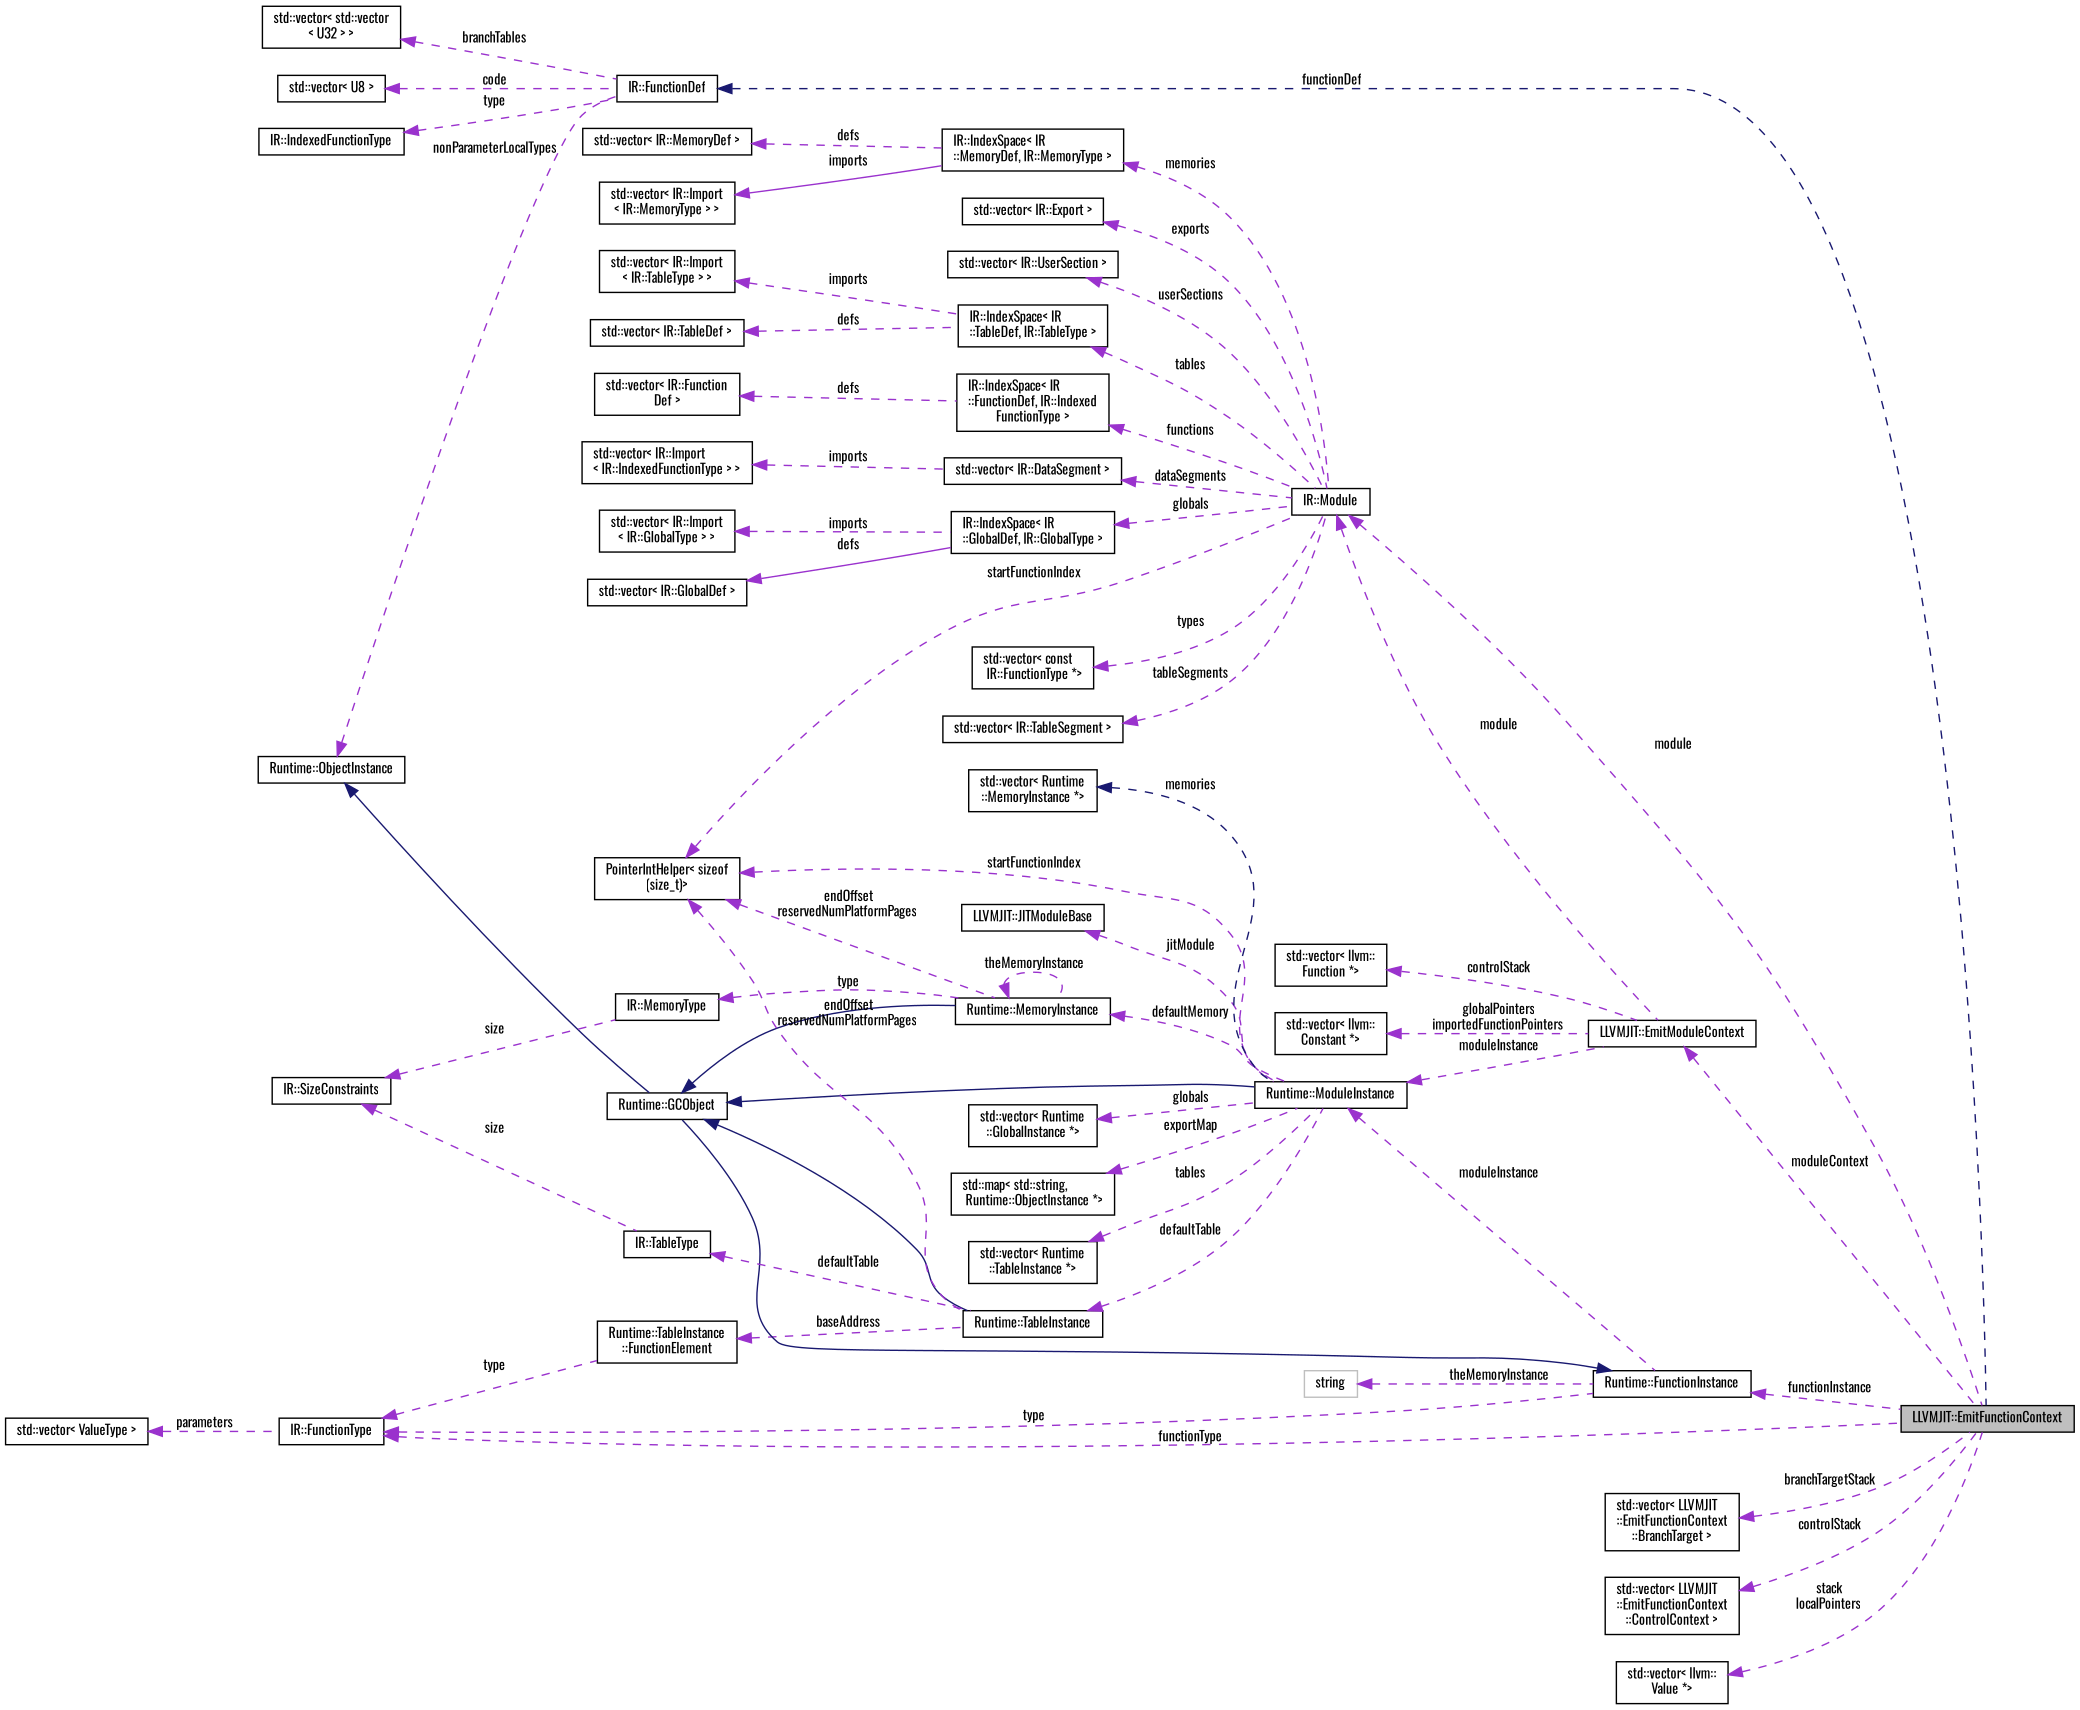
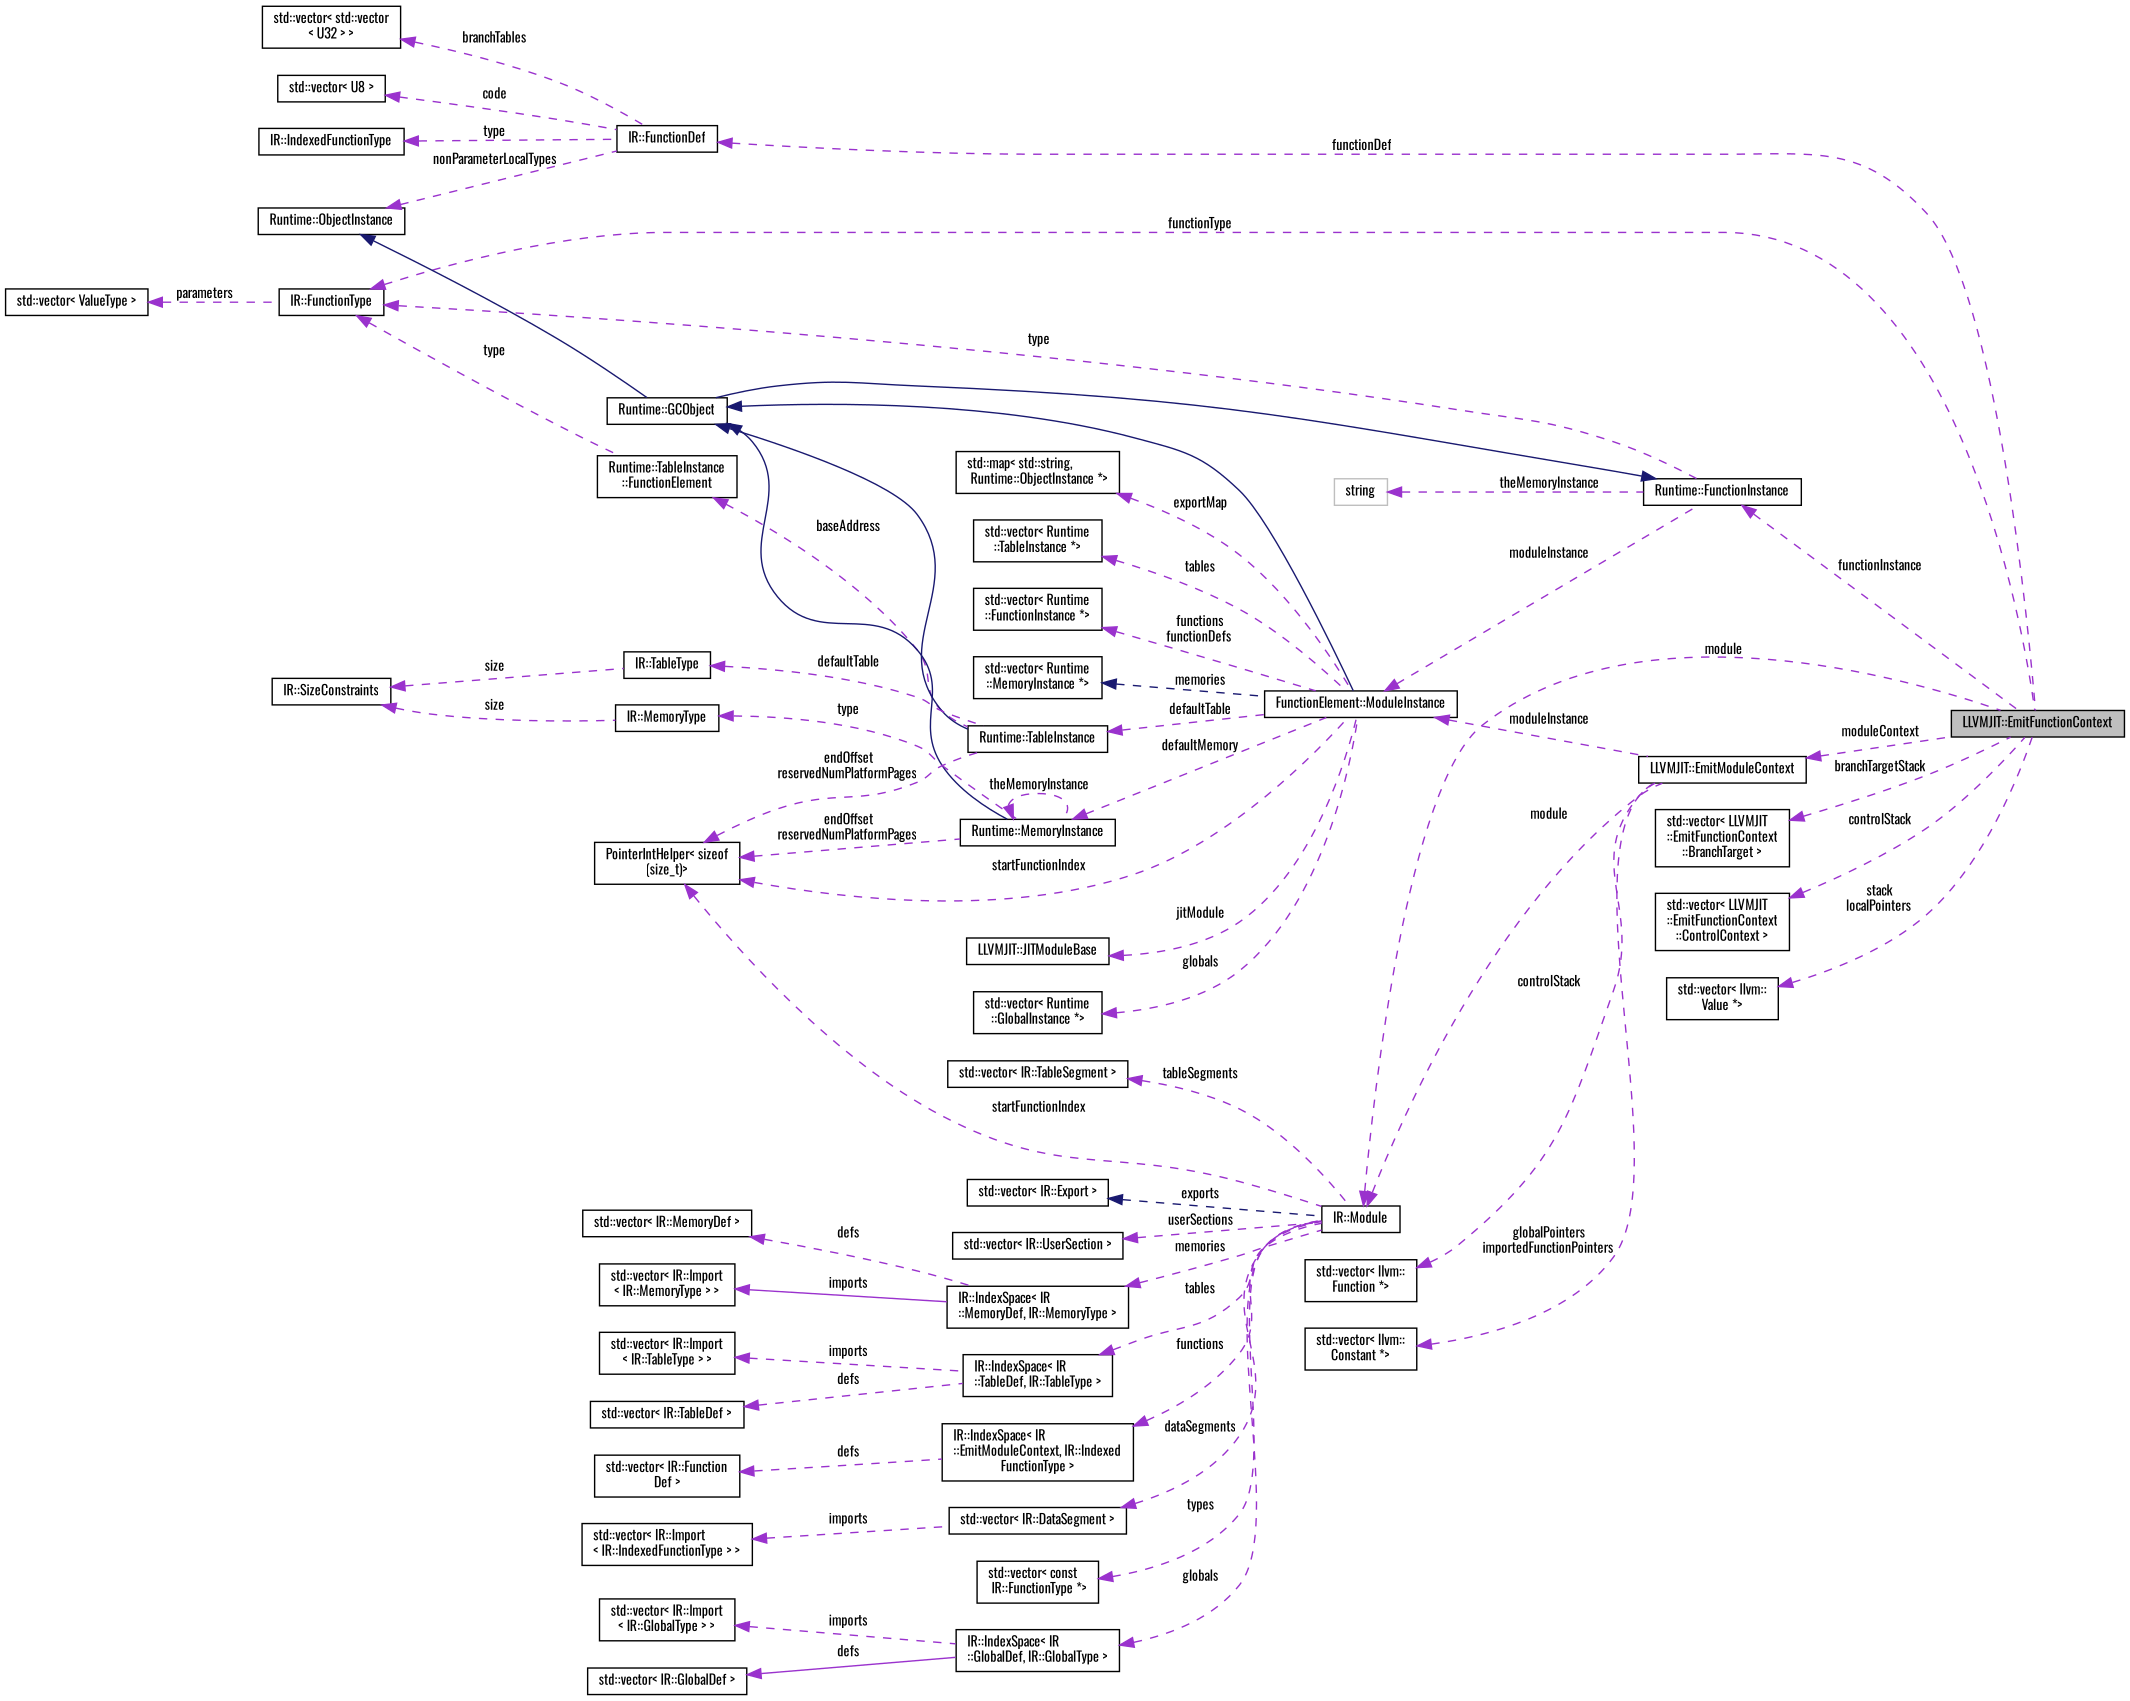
  digraph {
    fontname=Oswald
    rankdir=LR
    node [color=black fillcolor=white fontname=Oswald fontsize=10 shape=record style=filled]
    edge [color=darkorchid3 dir=back fontname=Oswald fontsize=10 labelfontname=Helvetica labelfontsize=10 style=dashed]
    n1 [fillcolor=grey75 fontcolor=black height=0.2 label="LLVMJIT::EmitFunctionContext" width=0.4]
    n2 [height=0.2 label="IR::FunctionDef" width=0.4]
    n3 [height=0.2 label="std::vector\< ValueType \>" width=0.4]
    n4 [height=0.2 label="IR::FunctionType" width=0.4]
    n5 [height=0.2 label="Runtime::TableInstance\l::FunctionElement" width=0.4]
    n6 [height=0.2 label="Runtime::FunctionInstance" width=0.4]
    n7 [height=0.2 label="std::vector\< U8 \>" width=0.4]
    n8 [height=0.2 label="IR::IndexedFunctionType" width=0.4]
    n9 [height=0.2 label="std::vector\< std::vector\l\< U32 \> \>" width=0.4]
    n10 [height=0.2 label="Runtime::TableInstance" width=0.4]
    n11 [height=0.2 label="Runtime::GCObject" width=0.4]
    n12 [height=0.2 label="IR::Module" width=0.4]
    n13 [height=0.2 label="LLVMJIT::EmitModuleContext" width=0.4]
    n14 [height=0.2 label="IR::IndexSpace\< IR\l::TableDef, IR::TableType \>" width=0.4]
    n15 [height=0.2 label="std::vector\< IR::Import\l\< IR::TableType \> \>" width=0.4]
    n16 [height=0.2 label="std::vector\< IR::TableDef \>" width=0.4]
-   n17 [height=0.2 label="IR::IndexSpace\< IR\l::FunctionDef, IR::Indexed\lFunctionType \>" width=0.4]
+   n17 [height=0.2 label="IR::IndexSpace\< IR\l::EmitModuleContext, IR::Indexed\lFunctionType \>" width=0.4]
    n18 [height=0.2 label="std::vector\< IR::Function\lDef \>" width=0.4]
    n19 [height=0.2 label="std::vector\< IR::Import\l\< IR::IndexedFunctionType \> \>" width=0.4]
    n20 [height=0.2 label="std::vector\< IR::DataSegment \>" width=0.4]
    n21 [height=0.2 label="IR::IndexSpace\< IR\l::GlobalDef, IR::GlobalType \>" width=0.4]
    n22 [height=0.2 label="std::vector\< IR::Import\l\< IR::GlobalType \> \>" width=0.4]
    n23 [height=0.2 label="std::vector\< IR::GlobalDef \>" width=0.4]
    n24 [height=0.2 label="std::vector\< const\l IR::FunctionType *\>" width=0.4]
    n25 [height=0.2 label="PointerIntHelper\< sizeof\l(size_t)\>" width=0.4]
-   n26 [height=0.2 label="Runtime::ModuleInstance" width=0.4]
+   n26 [height=0.2 label="FunctionElement::ModuleInstance" width=0.4]
    n27 [height=0.2 label="Runtime::MemoryInstance" width=0.4]
    n28 [height=0.2 label="std::vector\< IR::TableSegment \>" width=0.4]
    n29 [height=0.2 label="IR::IndexSpace\< IR\l::MemoryDef, IR::MemoryType \>" width=0.4]
    n30 [height=0.2 label="std::vector\< IR::MemoryDef \>" width=0.4]
    n31 [height=0.2 label="std::vector\< IR::Import\l\< IR::MemoryType \> \>" width=0.4]
    n32 [height=0.2 label="std::vector\< IR::Export \>" width=0.4]
    n33 [height=0.2 label="std::vector\< IR::UserSection \>" width=0.4]
    n34 [height=0.2 label="std::vector\< LLVMJIT\l::EmitFunctionContext\l::BranchTarget \>" width=0.4]
    n35 [height=0.2 label="std::vector\< LLVMJIT\l::EmitFunctionContext\l::ControlContext \>" width=0.4]
    n36 [height=0.2 label="std::vector\< llvm::\lFunction *\>" width=0.4]
    n37 [height=0.2 label="std::vector\< llvm::\lConstant *\>" width=0.4]
    n38 [height=0.2 label="Runtime::ObjectInstance" width=0.4]
    n39 [height=0.2 label="LLVMJIT::JITModuleBase" width=0.4]
    n40 [height=0.2 label="std::vector\< Runtime\l::GlobalInstance *\>" width=0.4]
    n41 [height=0.2 label="std::map\< std::string,\l Runtime::ObjectInstance *\>" width=0.4]
    n42 [height=0.2 label="IR::MemoryType" width=0.4]
    n43 [height=0.2 label="IR::SizeConstraints" width=0.4]
    n44 [height=0.2 label="IR::TableType" width=0.4]
    n45 [height=0.2 label="std::vector\< Runtime\l::TableInstance *\>" width=0.4]
+   n46 [height=0.2 label="std::vector\< Runtime\l::FunctionInstance *\>" width=0.4]
    n47 [height=0.2 label="std::vector\< Runtime\l::MemoryInstance *\>" width=0.4]
    n48 [color=grey75 height=0.2 label=string width=0.4]
    n49 [height=0.2 label="std::vector\< llvm::\lValue *\>" width=0.4]
-   n2 -> n1 [color=midnightblue label=" functionDef"]
+   n2 -> n1 [label=" functionDef"]
    n3 -> n4 [label=" parameters"]
    n4 -> n1 [label=" functionType"]
    n4 -> n5 [label=" type"]
    n4 -> n6 [label=" type"]
    n5 -> n10 [label=" baseAddress"]
    n6 -> n1 [label=" functionInstance"]
    n6 -> n11 [color=midnightblue style=solid]
    n7 -> n2 [label=" code"]
    n8 -> n2 [label=" type"]
    n9 -> n2 [label=" branchTables"]
    n10 -> n26 [label=" defaultTable"]
    n11 -> n10 [color=midnightblue style=solid]
    n11 -> n26 [color=midnightblue style=solid]
    n11 -> n27 [color=midnightblue style=solid]
    n12 -> n1 [label=" module"]
    n12 -> n13 [label=" module"]
    n13 -> n1 [label=" moduleContext"]
    n14 -> n12 [label=" tables"]
    n15 -> n14 [label=" imports"]
    n16 -> n14 [label=" defs"]
    n17 -> n12 [label=" functions"]
    n18 -> n17 [label=" defs"]
    n19 -> n20 [label=" imports"]
    n20 -> n12 [label=" dataSegments"]
    n21 -> n12 [label=" globals"]
    n22 -> n21 [label=" imports"]
    n23 -> n21 [label=" defs" style=solid]
    n24 -> n12 [label=" types"]
    n25 -> n10 [label=" endOffset\nreservedNumPlatformPages"]
    n25 -> n12 [label=" startFunctionIndex"]
    n25 -> n26 [label=" startFunctionIndex"]
    n25 -> n27 [label=" endOffset\nreservedNumPlatformPages"]
    n26 -> n6 [label=" moduleInstance"]
    n26 -> n13 [label=" moduleInstance"]
    n27 -> n26 [label=" defaultMemory"]
    n27 -> n27 [label=" theMemoryInstance"]
    n28 -> n12 [label=" tableSegments"]
    n29 -> n12 [label=" memories"]
    n30 -> n29 [label=" defs"]
    n31 -> n29 [label=" imports" style=solid]
-   n32 -> n12 [label=" exports"]
+   n32 -> n12 [color=midnightblue label=" exports"]
    n33 -> n12 [label=" userSections"]
    n34 -> n1 [label=" branchTargetStack"]
    n35 -> n1 [label=" controlStack"]
    n36 -> n13 [label=" controlStack"]
    n37 -> n13 [label=" globalPointers\nimportedFunctionPointers"]
    n38 -> n2 [label=" nonParameterLocalTypes"]
    n38 -> n11 [color=midnightblue style=solid]
    n39 -> n26 [label=" jitModule"]
    n40 -> n26 [label=" globals"]
    n41 -> n26 [label=" exportMap"]
    n42 -> n27 [label=" type"]
    n43 -> n42 [label=" size"]
    n43 -> n44 [label=" size"]
    n44 -> n10 [label=" defaultTable"]
    n45 -> n26 [label=" tables"]
+   n46 -> n26 [label=" functions\nfunctionDefs"]
    n47 -> n26 [color=midnightblue label=" memories"]
    n48 -> n6 [label=" theMemoryInstance"]
    n49 -> n1 [label=" stack\nlocalPointers"]
  }
